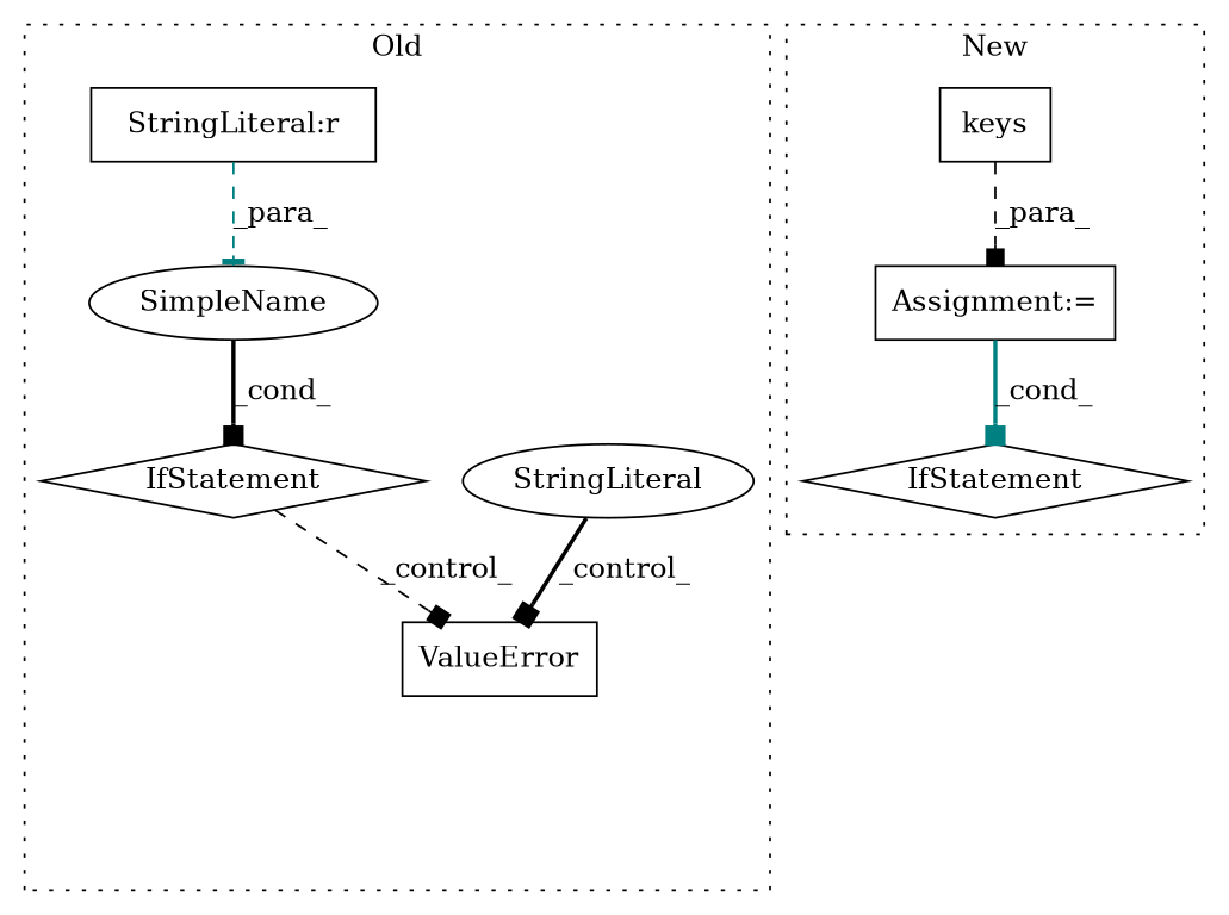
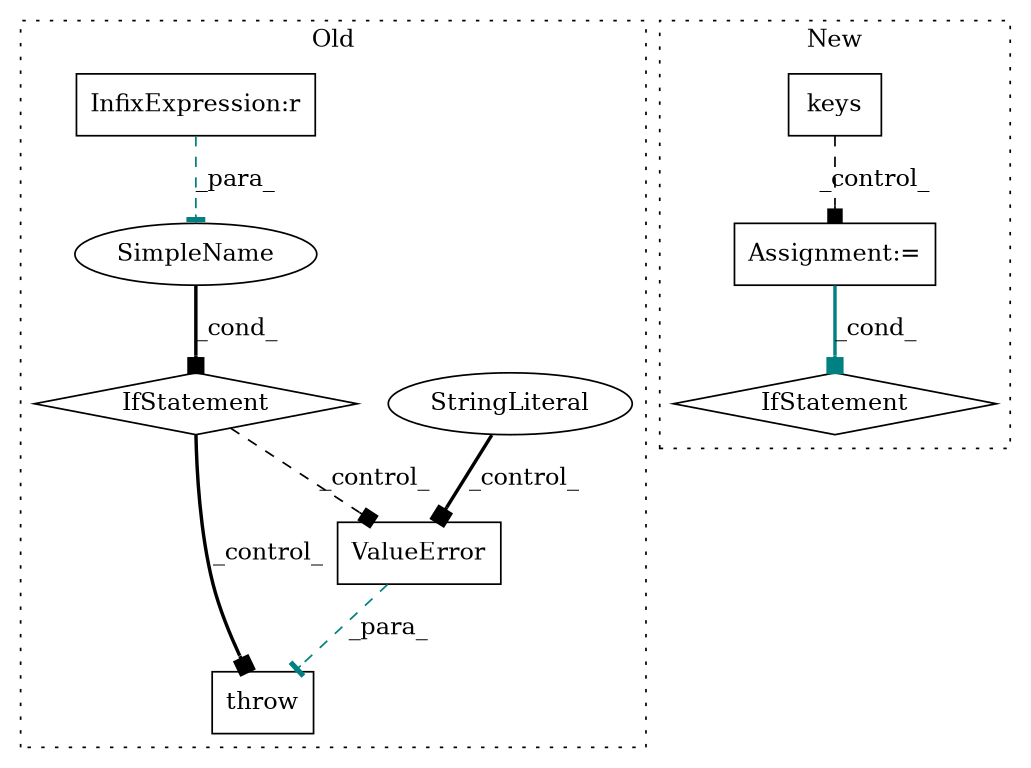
  digraph {
    node [a=25 l=6 shape=box]
    edge [arrowhead=box color=black style=bold]
+   n1 [a=53 label=throw s=13425]
    n2 [l="4,2" label=IfStatement s="13370,13411" shape=diamond]
    n3 [a=42 label=SimpleName shape=ellipse l=""]
    n4 [a=32 l="11,1" label=ValueError s="13431,13548"]
    n5 [a=45 l=60 label=StringLiteral s=13442 shape=ellipse]
-   n6 [a=27 l=4 label="StringLiteral:r" s=13386]
+   n6 [a=27 l=4 label="InfixExpression:r" s=13386]
    n7 [a=32 label=keys s=13579]
    n8 [a=7 l=1 label="Assignment:=" s=13566]
    n9 [l="4,2" label=IfStatement s="13758,13780" shape=diamond]
    subgraph cluster_1 {
      label=Old
      style=dotted
+     n1
      n2
      n3
      n4
      n5
      n6
    }
    subgraph cluster_2 {
      label=New
      style=dotted
      n7
      n8
      n9
    }
+   n2 -> n1 [label=_control_]
    n2 -> n4 [label=_control_ style=dashed]
    n3 -> n2 [label=_cond_]
+   n4 -> n1 [arrowhead=tee color=teal label=_para_ style=dashed]
    n5 -> n4 [label=_control_]
    n6 -> n3 [arrowhead=tee color=teal label=_para_ style=dashed]
-   n7 -> n8 [label=_para_ style=dashed]
+   n7 -> n8 [label=_control_ style=dashed]
    n8 -> n9 [color=teal label=_cond_]
  }
